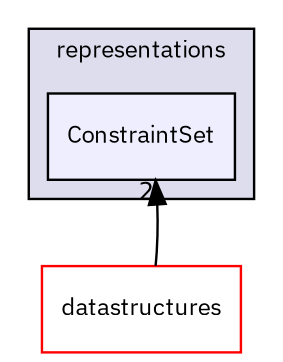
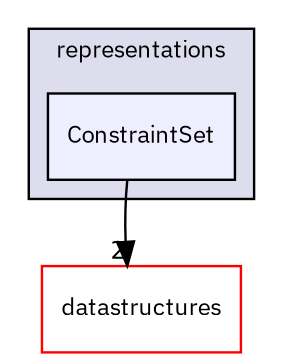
  digraph {
    compound=true
    fontname="IBM Plex Sans"
    node [fontname="IBM Plex Sans" fontsize=10 shape=box style=filled]
    n1 [fillcolor="#eeeeff" label=ConstraintSet pencolor=black]
    n2 [color=red fillcolor=white label=datastructures]
    subgraph cluster_1 {
      bgcolor="#ddddee"
      fontsize=10
      label=representations
      pencolor=black
      n1
    }
-   n2 -> n1 [headlabel=2 labeldistance=1.5 labelfontname=Helvetica labelfontsize=10 fontname="IBM Plex Sans"]
+   n1 -> n2 [headlabel=2 labeldistance=1.5 labelfontname=Helvetica labelfontsize=10 fontname="IBM Plex Sans"]
  }
